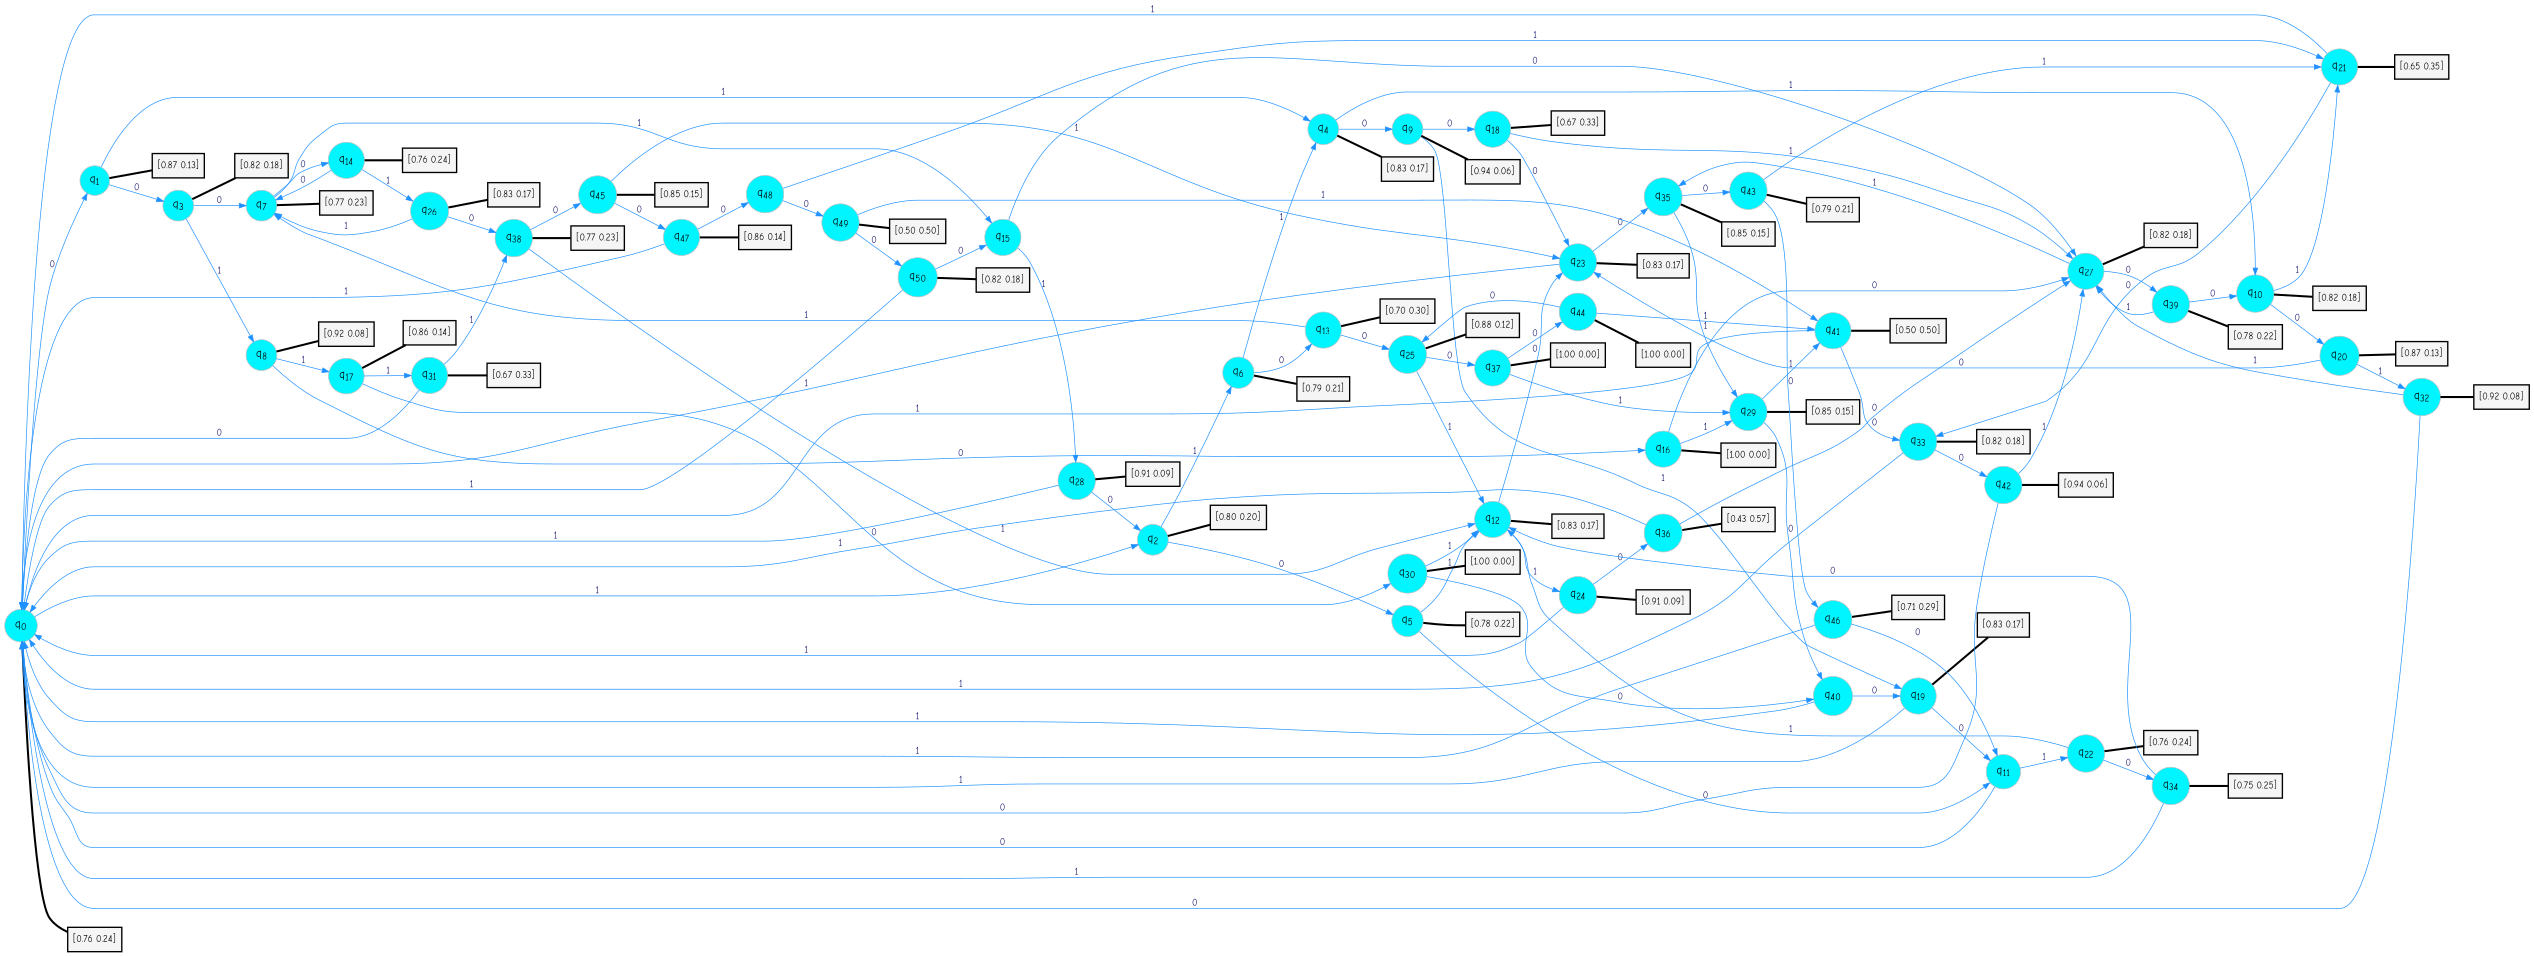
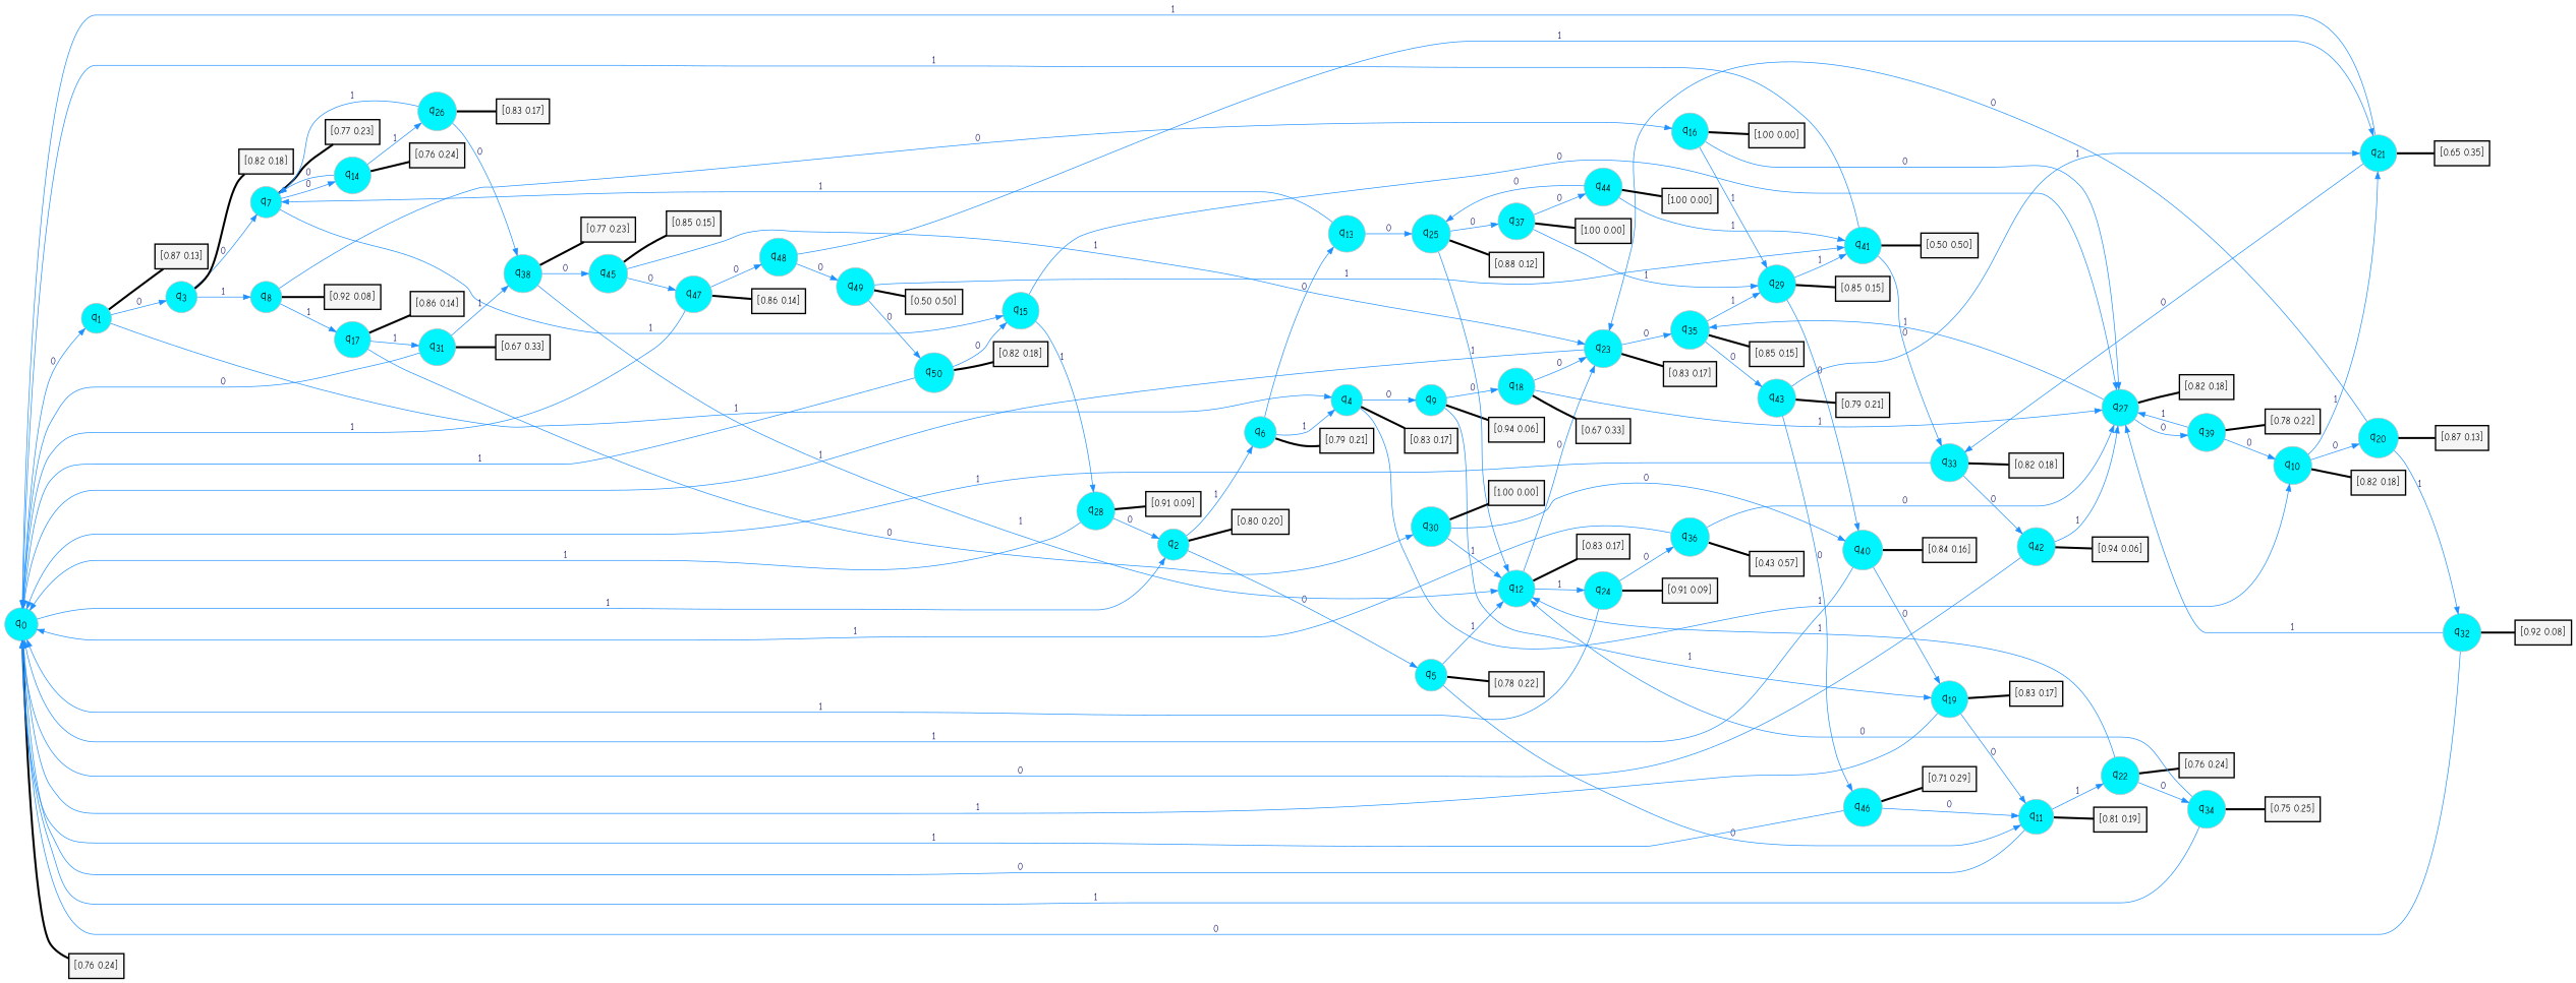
  digraph {
    fontname="Comic Neue"
    rankdir=LR
    node [color=gray fillcolor=turquoise1 fontcolor=black fontname="Comic Neue" fontsize=16 fontweight=bold shape=circle style=filled]
    edge [arrowsize=1 color=dodgerblue1 fontcolor=midnightblue fontname="Comic Neue" fontweight=bold penwidth=1 style=solid weight=20]
    n1 [label=<q<SUB>0</SUB>>]
    n2 [label=<q<SUB>1</SUB>>]
    n3 [label=<q<SUB>2</SUB>>]
    n4 [color=black fillcolor=whitesmoke fontsize=14 label="[0.76 0.24]" penwidth=2 shape=box]
    n5 [label=<q<SUB>3</SUB>>]
    n6 [label=<q<SUB>4</SUB>>]
    n7 [color=black fillcolor=whitesmoke fontsize=14 label="[0.87 0.13]" penwidth=2 shape=box]
    n8 [label=<q<SUB>5</SUB>>]
    n9 [label=<q<SUB>6</SUB>>]
    n10 [color=black fillcolor=whitesmoke fontsize=14 label="[0.80 0.20]" penwidth=2 shape=box]
    n11 [label=<q<SUB>7</SUB>>]
    n12 [label=<q<SUB>8</SUB>>]
    n13 [color=black fillcolor=whitesmoke fontsize=14 label="[0.82 0.18]" penwidth=2 shape=box]
    n14 [label=<q<SUB>9</SUB>>]
    n15 [label=<q<SUB>10</SUB>>]
    n16 [color=black fillcolor=whitesmoke fontsize=14 label="[0.83 0.17]" penwidth=2 shape=box]
    n17 [label=<q<SUB>11</SUB>>]
    n18 [label=<q<SUB>12</SUB>>]
    n19 [color=black fillcolor=whitesmoke fontsize=14 label="[0.78 0.22]" penwidth=2 shape=box]
    n20 [label=<q<SUB>13</SUB>>]
    n21 [color=black fillcolor=whitesmoke fontsize=14 label="[0.79 0.21]" penwidth=2 shape=box]
    n22 [label=<q<SUB>14</SUB>>]
    n23 [label=<q<SUB>15</SUB>>]
    n24 [color=black fillcolor=whitesmoke fontsize=14 label="[0.77 0.23]" penwidth=2 shape=box]
    n25 [label=<q<SUB>16</SUB>>]
    n26 [label=<q<SUB>17</SUB>>]
    n27 [color=black fillcolor=whitesmoke fontsize=14 label="[0.92 0.08]" penwidth=2 shape=box]
    n28 [label=<q<SUB>18</SUB>>]
    n29 [label=<q<SUB>19</SUB>>]
    n30 [color=black fillcolor=whitesmoke fontsize=14 label="[0.94 0.06]" penwidth=2 shape=box]
    n31 [label=<q<SUB>20</SUB>>]
    n32 [label=<q<SUB>21</SUB>>]
    n33 [color=black fillcolor=whitesmoke fontsize=14 label="[0.82 0.18]" penwidth=2 shape=box]
    n34 [label=<q<SUB>22</SUB>>]
+   n35 [color=black fillcolor=whitesmoke fontsize=14 label="[0.81 0.19]" penwidth=2 shape=box]
    n36 [label=<q<SUB>23</SUB>>]
    n37 [label=<q<SUB>24</SUB>>]
    n38 [color=black fillcolor=whitesmoke fontsize=14 label="[0.83 0.17]" penwidth=2 shape=box]
    n39 [label=<q<SUB>25</SUB>>]
-   n40 [color=black fillcolor=whitesmoke fontsize=14 label="[0.70 0.30]" penwidth=2 shape=box]
    n41 [label=<q<SUB>26</SUB>>]
    n42 [color=black fillcolor=whitesmoke fontsize=14 label="[0.76 0.24]" penwidth=2 shape=box]
    n43 [label=<q<SUB>27</SUB>>]
    n44 [label=<q<SUB>28</SUB>>]
    n45 [label=<q<SUB>29</SUB>>]
    n46 [color=black fillcolor=whitesmoke fontsize=14 label="[1.00 0.00]" penwidth=2 shape=box]
    n47 [label=<q<SUB>30</SUB>>]
    n48 [label=<q<SUB>31</SUB>>]
    n49 [color=black fillcolor=whitesmoke fontsize=14 label="[0.86 0.14]" penwidth=2 shape=box]
    n50 [color=black fillcolor=whitesmoke fontsize=14 label="[0.67 0.33]" penwidth=2 shape=box]
    n51 [color=black fillcolor=whitesmoke fontsize=14 label="[0.83 0.17]" penwidth=2 shape=box]
    n52 [label=<q<SUB>32</SUB>>]
    n53 [color=black fillcolor=whitesmoke fontsize=14 label="[0.87 0.13]" penwidth=2 shape=box]
    n54 [label=<q<SUB>33</SUB>>]
    n55 [color=black fillcolor=whitesmoke fontsize=14 label="[0.65 0.35]" penwidth=2 shape=box]
    n56 [label=<q<SUB>34</SUB>>]
    n57 [color=black fillcolor=whitesmoke fontsize=14 label="[0.76 0.24]" penwidth=2 shape=box]
    n58 [label=<q<SUB>35</SUB>>]
    n59 [color=black fillcolor=whitesmoke fontsize=14 label="[0.83 0.17]" penwidth=2 shape=box]
    n60 [label=<q<SUB>36</SUB>>]
    n61 [color=black fillcolor=whitesmoke fontsize=14 label="[0.91 0.09]" penwidth=2 shape=box]
    n62 [label=<q<SUB>37</SUB>>]
    n63 [color=black fillcolor=whitesmoke fontsize=14 label="[0.88 0.12]" penwidth=2 shape=box]
    n64 [label=<q<SUB>38</SUB>>]
    n65 [color=black fillcolor=whitesmoke fontsize=14 label="[0.83 0.17]" penwidth=2 shape=box]
    n66 [label=<q<SUB>39</SUB>>]
    n67 [color=black fillcolor=whitesmoke fontsize=14 label="[0.82 0.18]" penwidth=2 shape=box]
    n68 [color=black fillcolor=whitesmoke fontsize=14 label="[0.91 0.09]" penwidth=2 shape=box]
    n69 [label=<q<SUB>40</SUB>>]
    n70 [label=<q<SUB>41</SUB>>]
    n71 [color=black fillcolor=whitesmoke fontsize=14 label="[0.85 0.15]" penwidth=2 shape=box]
    n72 [color=black fillcolor=whitesmoke fontsize=14 label="[1.00 0.00]" penwidth=2 shape=box]
    n73 [color=black fillcolor=whitesmoke fontsize=14 label="[0.67 0.33]" penwidth=2 shape=box]
    n74 [color=black fillcolor=whitesmoke fontsize=14 label="[0.92 0.08]" penwidth=2 shape=box]
    n75 [label=<q<SUB>42</SUB>>]
    n76 [color=black fillcolor=whitesmoke fontsize=14 label="[0.82 0.18]" penwidth=2 shape=box]
    n77 [color=black fillcolor=whitesmoke fontsize=14 label="[0.75 0.25]" penwidth=2 shape=box]
    n78 [label=<q<SUB>43</SUB>>]
    n79 [color=black fillcolor=whitesmoke fontsize=14 label="[0.85 0.15]" penwidth=2 shape=box]
    n80 [color=black fillcolor=whitesmoke fontsize=14 label="[0.43 0.57]" penwidth=2 shape=box]
    n81 [label=<q<SUB>44</SUB>>]
    n82 [color=black fillcolor=whitesmoke fontsize=14 label="[1.00 0.00]" penwidth=2 shape=box]
    n83 [label=<q<SUB>45</SUB>>]
    n84 [color=black fillcolor=whitesmoke fontsize=14 label="[0.77 0.23]" penwidth=2 shape=box]
    n85 [color=black fillcolor=whitesmoke fontsize=14 label="[0.78 0.22]" penwidth=2 shape=box]
+   n86 [color=black fillcolor=whitesmoke fontsize=14 label="[0.84 0.16]" penwidth=2 shape=box]
    n87 [color=black fillcolor=whitesmoke fontsize=14 label="[0.50 0.50]" penwidth=2 shape=box]
    n88 [color=black fillcolor=whitesmoke fontsize=14 label="[0.94 0.06]" penwidth=2 shape=box]
    n89 [label=<q<SUB>46</SUB>>]
    n90 [color=black fillcolor=whitesmoke fontsize=14 label="[0.79 0.21]" penwidth=2 shape=box]
    n91 [color=black fillcolor=whitesmoke fontsize=14 label="[1.00 0.00]" penwidth=2 shape=box]
    n92 [label=<q<SUB>47</SUB>>]
    n93 [color=black fillcolor=whitesmoke fontsize=14 label="[0.85 0.15]" penwidth=2 shape=box]
    n94 [color=black fillcolor=whitesmoke fontsize=14 label="[0.71 0.29]" penwidth=2 shape=box]
    n95 [label=<q<SUB>48</SUB>>]
    n96 [color=black fillcolor=whitesmoke fontsize=14 label="[0.86 0.14]" penwidth=2 shape=box]
    n97 [label=<q<SUB>49</SUB>>]
    n98 [label=<q<SUB>50</SUB>>]
    n99 [color=black fillcolor=whitesmoke fontsize=14 label="[0.50 0.50]" penwidth=2 shape=box]
    n100 [color=black fillcolor=whitesmoke fontsize=14 label="[0.82 0.18]" penwidth=2 shape=box]
    n1 -> n2 [label=0]
    n1 -> n3 [label=1]
    n1 -> n4 [arrowhead=none color=black penwidth=3]
    n2 -> n5 [label=0]
    n2 -> n6 [label=1]
    n2 -> n7 [arrowhead=none color=black penwidth=3]
    n3 -> n8 [label=0]
    n3 -> n9 [label=1]
    n3 -> n10 [arrowhead=none color=black penwidth=3]
    n5 -> n11 [label=0]
    n5 -> n12 [label=1]
    n5 -> n13 [arrowhead=none color=black penwidth=3]
    n6 -> n14 [label=0]
    n6 -> n15 [label=1]
    n6 -> n16 [arrowhead=none color=black penwidth=3]
    n8 -> n17 [label=0]
    n8 -> n18 [label=1]
    n8 -> n19 [arrowhead=none color=black penwidth=3]
    n9 -> n6 [label=1]
    n9 -> n20 [label=0]
    n9 -> n21 [arrowhead=none color=black penwidth=3]
    n11 -> n22 [label=0]
    n11 -> n23 [label=1]
    n11 -> n24 [arrowhead=none color=black penwidth=3]
    n12 -> n25 [label=0]
    n12 -> n26 [label=1]
    n12 -> n27 [arrowhead=none color=black penwidth=3]
    n14 -> n28 [label=0]
    n14 -> n29 [label=1]
    n14 -> n30 [arrowhead=none color=black penwidth=3]
    n15 -> n31 [label=0]
    n15 -> n32 [label=1]
    n15 -> n33 [arrowhead=none color=black penwidth=3]
    n17 -> n1 [label=0]
    n17 -> n34 [label=1]
+   n17 -> n35 [arrowhead=none color=black penwidth=3]
    n18 -> n36 [label=0]
    n18 -> n37 [label=1]
    n18 -> n38 [arrowhead=none color=black penwidth=3]
    n20 -> n11 [label=1]
    n20 -> n39 [label=0]
-   n20 -> n40 [arrowhead=none color=black penwidth=3]
    n22 -> n11 [label=0]
    n22 -> n41 [label=1]
    n22 -> n42 [arrowhead=none color=black penwidth=3]
    n23 -> n43 [label=0]
    n23 -> n44 [label=1]
    n25 -> n43 [label=0]
    n25 -> n45 [label=1]
    n25 -> n46 [arrowhead=none color=black penwidth=3]
    n26 -> n47 [label=0]
    n26 -> n48 [label=1]
    n26 -> n49 [arrowhead=none color=black penwidth=3]
    n28 -> n36 [label=0]
    n28 -> n43 [label=1]
    n28 -> n50 [arrowhead=none color=black penwidth=3]
    n29 -> n1 [label=1]
    n29 -> n17 [label=0]
    n29 -> n51 [arrowhead=none color=black penwidth=3]
    n31 -> n36 [label=0]
    n31 -> n52 [label=1]
    n31 -> n53 [arrowhead=none color=black penwidth=3]
    n32 -> n1 [label=1]
    n32 -> n54 [label=0]
    n32 -> n55 [arrowhead=none color=black penwidth=3]
    n34 -> n18 [label=1]
    n34 -> n56 [label=0]
    n34 -> n57 [arrowhead=none color=black penwidth=3]
    n36 -> n1 [label=1]
    n36 -> n58 [label=0]
    n36 -> n59 [arrowhead=none color=black penwidth=3]
    n37 -> n1 [label=1]
    n37 -> n60 [label=0]
    n37 -> n61 [arrowhead=none color=black penwidth=3]
    n39 -> n18 [label=1]
    n39 -> n62 [label=0]
    n39 -> n63 [arrowhead=none color=black penwidth=3]
    n41 -> n11 [label=1]
    n41 -> n64 [label=0]
    n41 -> n65 [arrowhead=none color=black penwidth=3]
    n43 -> n58 [label=1]
    n43 -> n66 [label=0]
    n43 -> n67 [arrowhead=none color=black penwidth=3]
    n44 -> n1 [label=1]
    n44 -> n3 [label=0]
    n44 -> n68 [arrowhead=none color=black penwidth=3]
    n45 -> n69 [label=0]
    n45 -> n70 [label=1]
    n45 -> n71 [arrowhead=none color=black penwidth=3]
    n47 -> n18 [label=1]
    n47 -> n69 [label=0]
    n47 -> n72 [arrowhead=none color=black penwidth=3]
    n48 -> n1 [label=0]
    n48 -> n64 [label=1]
    n48 -> n73 [arrowhead=none color=black penwidth=3]
    n52 -> n1 [label=0]
    n52 -> n43 [label=1]
    n52 -> n74 [arrowhead=none color=black penwidth=3]
    n54 -> n1 [label=1]
    n54 -> n75 [label=0]
    n54 -> n76 [arrowhead=none color=black penwidth=3]
    n56 -> n1 [label=1]
    n56 -> n18 [label=0]
    n56 -> n77 [arrowhead=none color=black penwidth=3]
    n58 -> n45 [label=1]
    n58 -> n78 [label=0]
    n58 -> n79 [arrowhead=none color=black penwidth=3]
    n60 -> n1 [label=1]
    n60 -> n43 [label=0]
    n60 -> n80 [arrowhead=none color=black penwidth=3]
    n62 -> n45 [label=1]
    n62 -> n81 [label=0]
    n62 -> n82 [arrowhead=none color=black penwidth=3]
    n64 -> n18 [label=1]
    n64 -> n83 [label=0]
    n64 -> n84 [arrowhead=none color=black penwidth=3]
    n66 -> n15 [label=0]
    n66 -> n43 [label=1]
    n66 -> n85 [arrowhead=none color=black penwidth=3]
    n69 -> n1 [label=1]
    n69 -> n29 [label=0]
+   n69 -> n86 [arrowhead=none color=black penwidth=3]
    n70 -> n1 [label=1]
    n70 -> n54 [label=0]
    n70 -> n87 [arrowhead=none color=black penwidth=3]
    n75 -> n1 [label=0]
    n75 -> n43 [label=1]
    n75 -> n88 [arrowhead=none color=black penwidth=3]
    n78 -> n32 [label=1]
    n78 -> n89 [label=0]
    n78 -> n90 [arrowhead=none color=black penwidth=3]
    n81 -> n39 [label=0]
    n81 -> n70 [label=1]
    n81 -> n91 [arrowhead=none color=black penwidth=3]
    n83 -> n36 [label=1]
    n83 -> n92 [label=0]
    n83 -> n93 [arrowhead=none color=black penwidth=3]
    n89 -> n1 [label=1]
    n89 -> n17 [label=0]
    n89 -> n94 [arrowhead=none color=black penwidth=3]
    n92 -> n1 [label=1]
    n92 -> n95 [label=0]
    n92 -> n96 [arrowhead=none color=black penwidth=3]
    n95 -> n32 [label=1]
    n95 -> n97 [label=0]
    n97 -> n70 [label=1]
    n97 -> n98 [label=0]
    n97 -> n99 [arrowhead=none color=black penwidth=3]
    n98 -> n1 [label=1]
    n98 -> n23 [label=0]
    n98 -> n100 [arrowhead=none color=black penwidth=3]
  }
